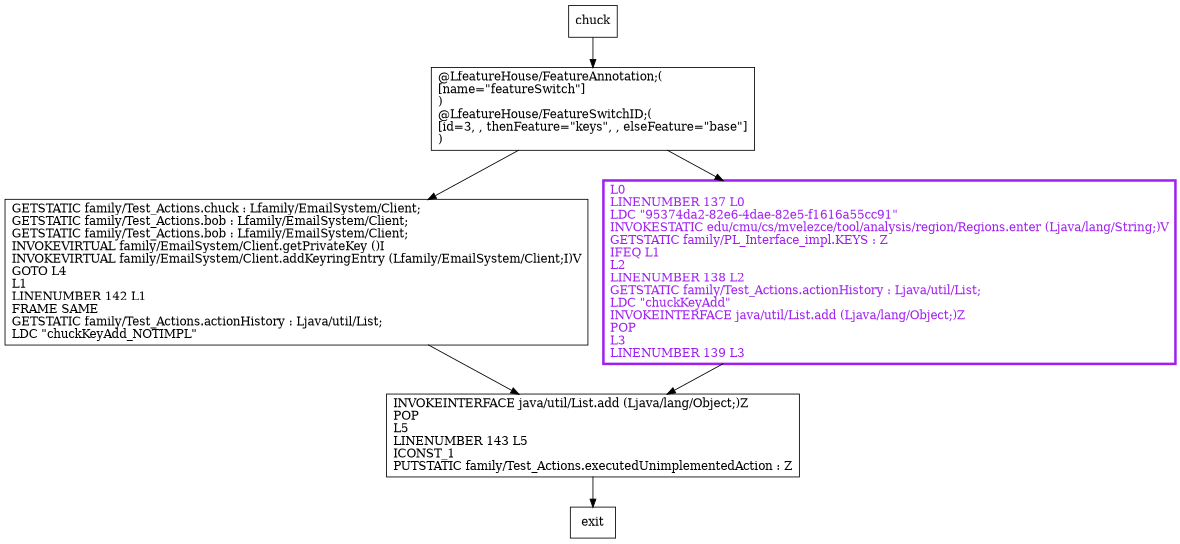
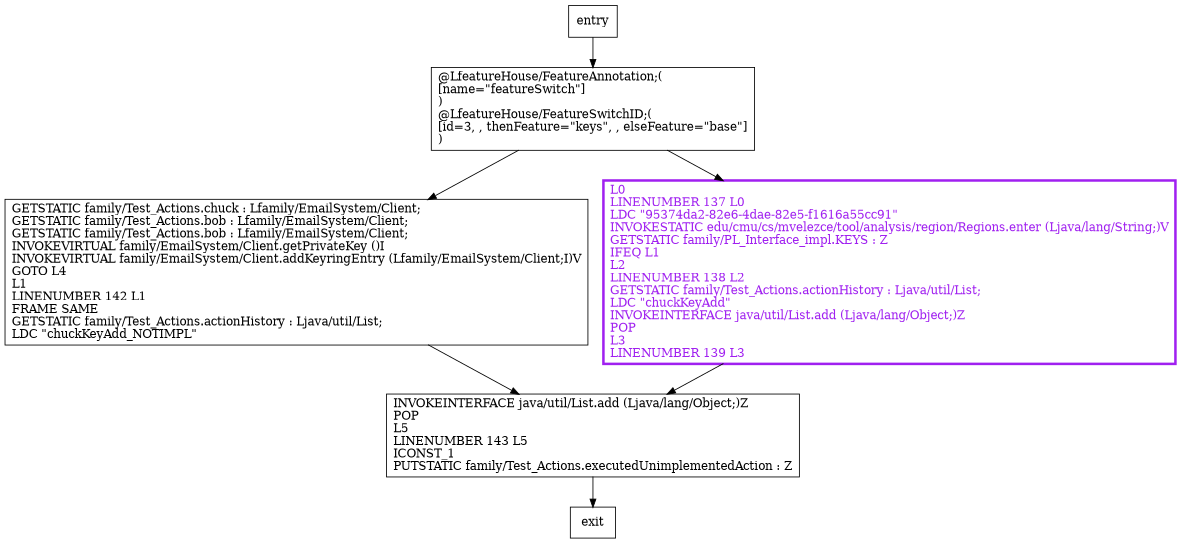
  digraph {
    node [shape=record]
    n1 [label="GETSTATIC family/Test_Actions.chuck : Lfamily/EmailSystem/Client;\lGETSTATIC family/Test_Actions.bob : Lfamily/EmailSystem/Client;\lGETSTATIC family/Test_Actions.bob : Lfamily/EmailSystem/Client;\lINVOKEVIRTUAL family/EmailSystem/Client.getPrivateKey ()I\lINVOKEVIRTUAL family/EmailSystem/Client.addKeyringEntry (Lfamily/EmailSystem/Client;I)V\lGOTO L4\lL1\lLINENUMBER 142 L1\lFRAME SAME\lGETSTATIC family/Test_Actions.actionHistory : Ljava/util/List;\lLDC \"chuckKeyAdd_NOTIMPL\"\l"]
    n2 [label="INVOKEINTERFACE java/util/List.add (Ljava/lang/Object;)Z\lPOP\lL5\lLINENUMBER 143 L5\lICONST_1\lPUTSTATIC family/Test_Actions.executedUnimplementedAction : Z\l"]
    exit
    n4 [label="@LfeatureHouse/FeatureAnnotation;(\l[name=\"featureSwitch\"]\l)\l@LfeatureHouse/FeatureSwitchID;(\l[id=3, , thenFeature=\"keys\", , elseFeature=\"base\"]\l)\l"]
    n5 [color=purple fontcolor=purple label="L0\lLINENUMBER 137 L0\lLDC \"95374da2-82e6-4dae-82e5-f1616a55cc91\"\lINVOKESTATIC edu/cmu/cs/mvelezce/tool/analysis/region/Regions.enter (Ljava/lang/String;)V\lGETSTATIC family/PL_Interface_impl.KEYS : Z\lIFEQ L1\lL2\lLINENUMBER 138 L2\lGETSTATIC family/Test_Actions.actionHistory : Ljava/util/List;\lLDC \"chuckKeyAdd\"\lINVOKEINTERFACE java/util/List.add (Ljava/lang/Object;)Z\lPOP\lL3\lLINENUMBER 139 L3\l" penwidth=3]
-   entry [label=chuck]
+   entry
    n1 -> n2
    n2 -> exit
    n4 -> n1
    n4 -> n5
    n5 -> n2
    entry -> n4
  }
